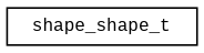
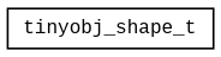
  digraph {
    rankdir=LR
    fontname="Liberation Mono"
-   n1 [color=black fillcolor=white fontname="Liberation Mono" fontsize=10 height=0.2 label=shape_shape_t shape=record style=filled width=0.4]
+   n1 [color=black fillcolor=white fontname="Liberation Mono" fontsize=10 height=0.2 label=tinyobj_shape_t shape=record style=filled width=0.4]
  }
